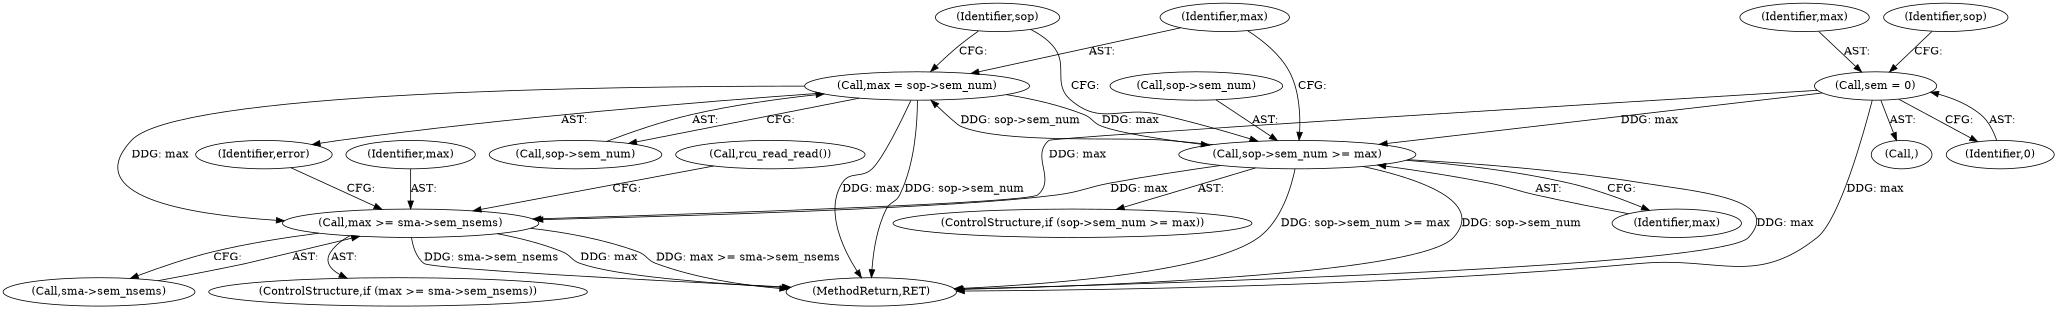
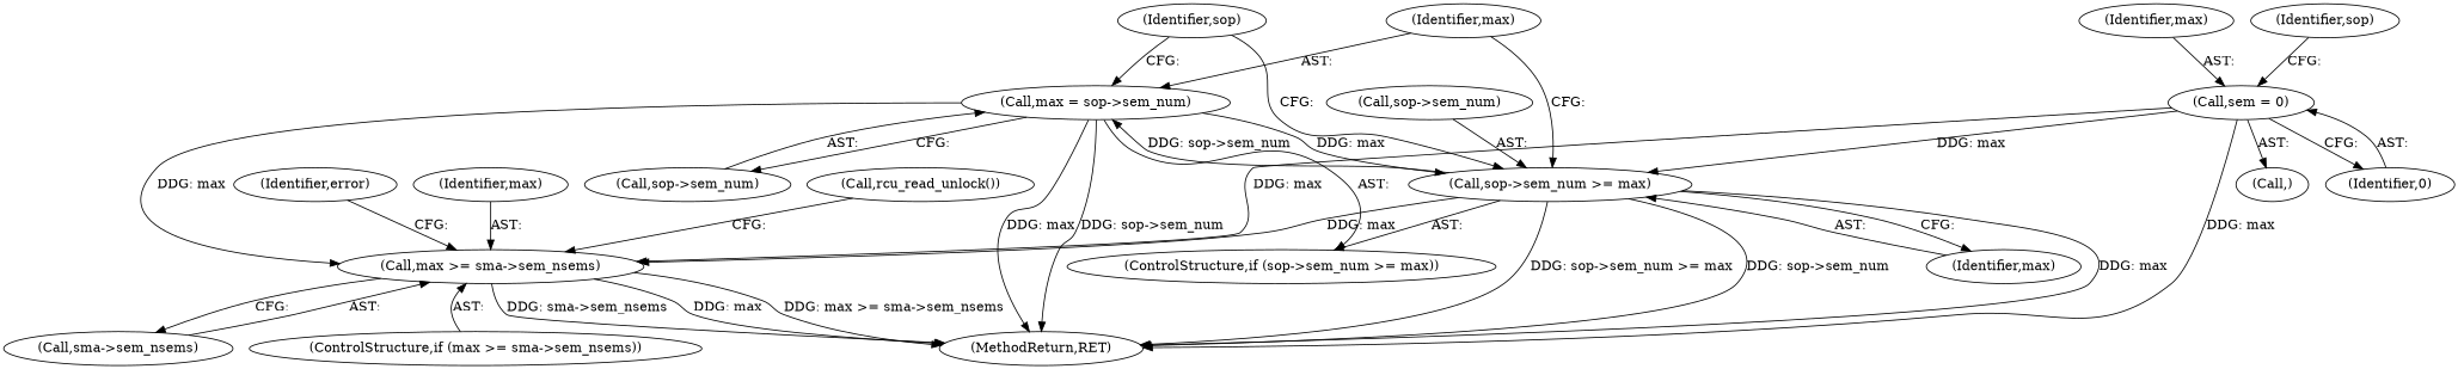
  digraph {
    n1 [label="(Call,max >= sma->sem_nsems)"]
    n2 [label="(MethodReturn,RET)"]
    n3 [label="(Call,sma->sem_nsems)"]
    n4 [label="(ControlStructure,if (max >= sma->sem_nsems))"]
    n5 [label="(Call,max = sop->sem_num)"]
    n6 [label="(Call,sop->sem_num >= max)"]
    n7 [label="(Call,sop->sem_num)"]
    n8 [label="(ControlStructure,if (sop->sem_num >= max))"]
    n9 [label="(Identifier,max)"]
    n10 [label="(Call,sem = 0)"]
    n11 [label="(Call,)"]
    n12 [label="(Identifier,0)"]
    n13 [label="(Identifier,sop)"]
    n14 [label="(Identifier,error)"]
    n15 [label="(Identifier,max)"]
-   n16 [label="(Call,rcu_read_read())"]
+   n16 [label="(Call,rcu_read_unlock())"]
    n17 [label="(Identifier,max)"]
    n18 [label="(Identifier,sop)"]
    n19 [label="(Call,sop->sem_num)"]
    n20 [label="(Identifier,max)"]
    n1 -> n2 [label="DDG: max"]
    n1 -> n2 [label="DDG: max >= sma->sem_nsems"]
    n1 -> n2 [label="DDG: sma->sem_nsems"]
    n1 -> n3 [label="CFG: "]
-   n1 -> n4 [label="AST: "]
+   n4 -> n1 [label="AST: "]
    n3 -> n1 [label="AST: "]
    n5 -> n1 [label="DDG: max"]
    n5 -> n2 [label="DDG: max"]
    n5 -> n2 [label="DDG: sop->sem_num"]
    n5 -> n6 [label="DDG: max"]
    n5 -> n7 [label="CFG: "]
-   n5 -> n14 [label="AST: "]
+   n5 -> n8 [label="AST: "]
    n6 -> n1 [label="DDG: max"]
    n6 -> n2 [label="DDG: max"]
    n6 -> n2 [label="DDG: sop->sem_num >= max"]
    n6 -> n2 [label="DDG: sop->sem_num"]
    n6 -> n5 [label="DDG: sop->sem_num"]
    n6 -> n8 [label="AST: "]
    n6 -> n9 [label="CFG: "]
    n7 -> n5 [label="AST: "]
    n9 -> n6 [label="AST: "]
    n10 -> n1 [label="DDG: max"]
    n10 -> n2 [label="DDG: max"]
    n10 -> n6 [label="DDG: max"]
    n10 -> n11 [label="AST: "]
    n10 -> n12 [label="CFG: "]
    n12 -> n10 [label="AST: "]
    n13 -> n5 [label="CFG: "]
    n13 -> n6 [label="CFG: "]
    n14 -> n1 [label="CFG: "]
    n15 -> n1 [label="AST: "]
    n16 -> n1 [label="CFG: "]
    n17 -> n10 [label="AST: "]
    n18 -> n10 [label="CFG: "]
    n19 -> n6 [label="AST: "]
    n20 -> n5 [label="AST: "]
    n20 -> n6 [label="CFG: "]
  }
